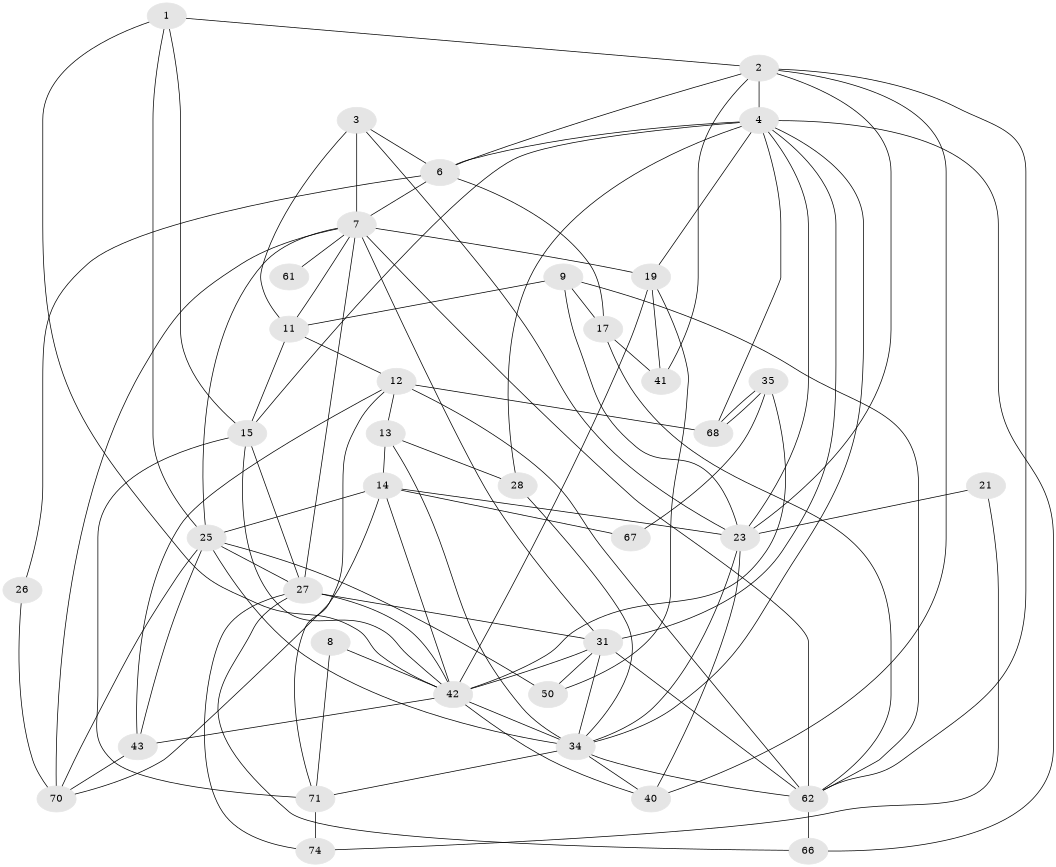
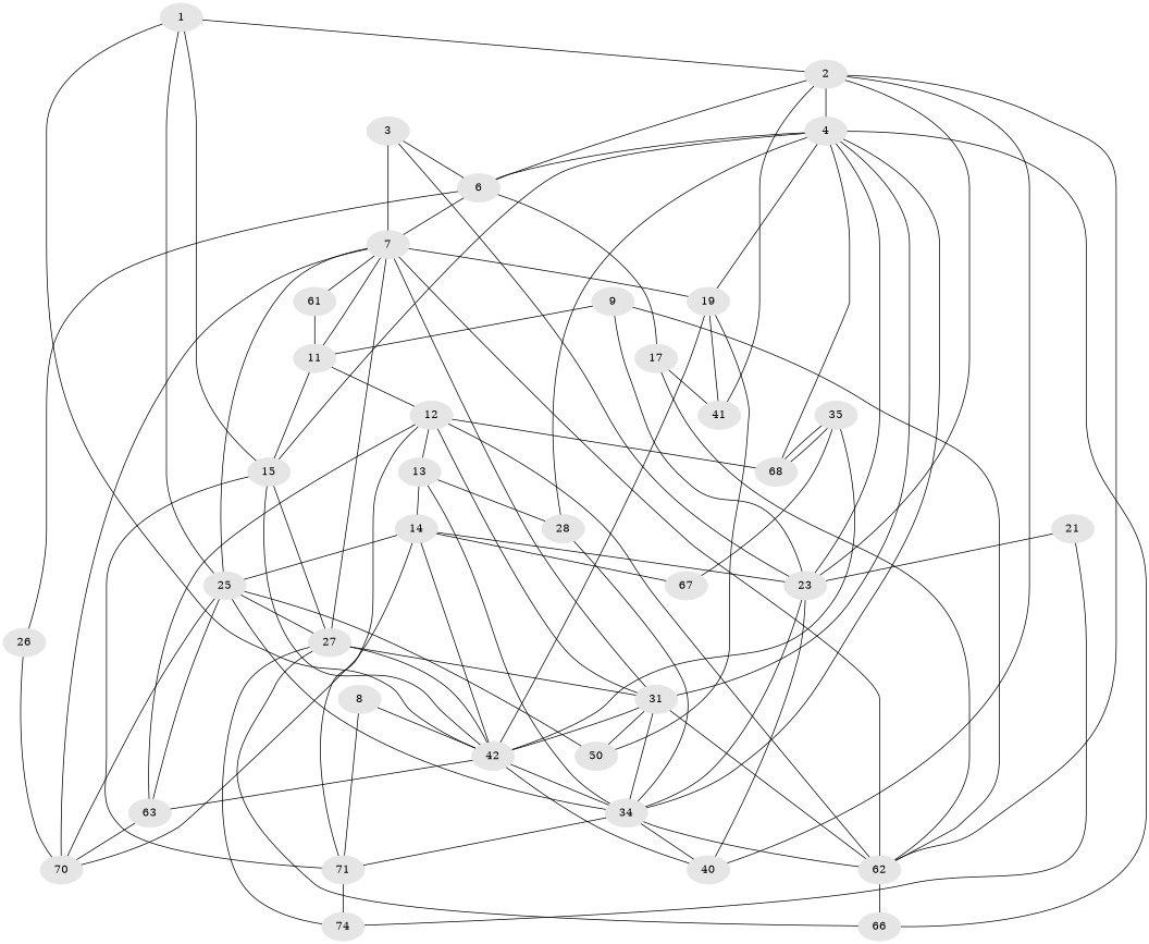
  graph {
    node [color=gray90 style=filled]
    1 [super="+5"]
    2 [super="+29+24"]
    15 [super="+72+69"]
    25 [super="+51+59"]
    42 [super="+52+43+55"]
    4 [super="+44+46"]
    6 [super="+16"]
    23 [super="+54"]
    40
    41
    62 [super="+65"]
    27 [super="+32+64"]
    71
    34 [super="+45+37+58"]
    70
-   63 [label=43]
+   63
    50
    19 [super="+20"]
    28
    31 [super="+33+53+73"]
    66
    68
    7 [super="+56+10+30"]
    17
    26
    3
    11
    61
    12 [super="+75+60"]
    13 [super="+22"]
    14 [super="+49+36+38"]
    74
    8
    9 [super="+18"]
    67
    21
    35
    1 -- 2
    1 -- 15
    1 -- 25
    1 -- 42
    2 -- 4
    2 -- 6
    2 -- 23
    2 -- 40
    2 -- 41
    2 -- 62
    15 -- 42
    15 -- 27
    15 -- 71
    25 -- 27
    25 -- 34
    25 -- 70
    25 -- 63
    25 -- 50
    42 -- 34
    42 -- 63
    4 -- 15
    4 -- 6
    4 -- 23
    4 -- 34
    4 -- 19
    4 -- 28 [weight=2]
    4 -- 31
    4 -- 66
    4 -- 68
    6 -- 7
    6 -- 17
    6 -- 26
    23 -- 40
    23 -- 34
    40 -- 42
    62 -- 66
    27 -- 42 [weight=2]
    27 -- 31
    27 -- 66
    27 -- 74
    71 -- 74
    34 -- 40
    34 -- 62
    34 -- 71
    63 -- 70
    19 -- 42
    19 -- 41
    19 -- 50
    28 -- 34
    31 -- 42 [weight=2]
    31 -- 62
    31 -- 34
    31 -- 50
    7 -- 25
    7 -- 62
    7 -- 27
    7 -- 70 [weight=2]
    7 -- 19 [weight=2]
    7 -- 31
    7 -- 11
    7 -- 61 [weight=2]
    17 -- 41
    17 -- 62
    26 -- 70
    3 -- 6
    3 -- 23
    3 -- 7 [weight=2]
-   3 -- 11
+   61 -- 11
    11 -- 15
    11 -- 12
    12 -- 62
    12 -- 71
    12 -- 63 [weight=2]
+   12 -- 31
    12 -- 68
    12 -- 13
    13 -- 34
    13 -- 28
    13 -- 14 [weight=2]
    14 -- 25
    14 -- 42 [weight=2]
    14 -- 23
    14 -- 70
    14 -- 67
    8 -- 42
    8 -- 71
    9 -- 23
    9 -- 62
-   9 -- 17
    9 -- 11
    21 -- 23
    21 -- 74
    35 -- 42
    35 -- 68
    35 -- 68
    35 -- 67
  }
